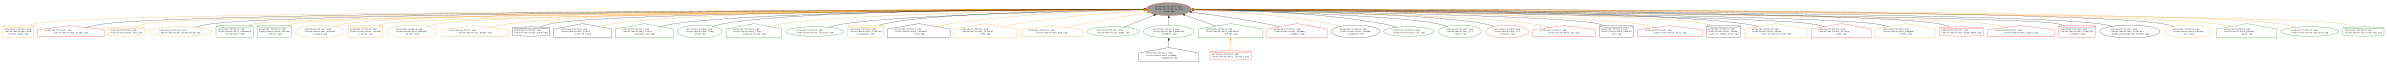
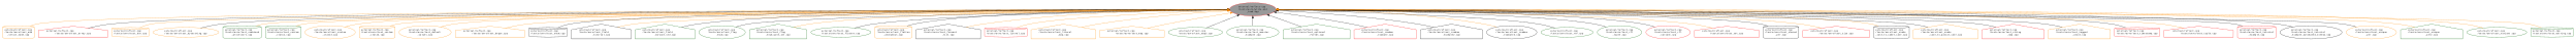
  digraph {
    fontname="Liberation Mono"
    node [color=darkgreen fillcolor=white fontname="Liberation Mono" fontsize=10 shape=house style=filled]
    edge [color=black dir=back fontname="Liberation Mono" fontsize=10 labelfontname=Helvetica labelfontsize=10 style=solid]
    n1 [color=red fillcolor=grey60 fontcolor=black height=0.2 label="external/reflect-cpp\l/tests/avro/write_and\l_read.hpp" shape=ellipse width=0.4]
    n2 [color=darkorange height=0.2 label="external/reflect-cpp\l/tests/avro/test_add\l_struct_name.cpp" shape=cylinder width=0.4]
    n3 [color=red height=0.2 label="external/reflect-cpp\l/tests/avro/test_array.cpp" width=0.4]
    n4 [color=darkorange height=0.2 label="external/reflect-cpp\l/tests/avro/test_box.cpp" shape=cylinder width=0.4]
    n5 [color=darkorange height=0.2 label="external/reflect-cpp\l/tests/avro/test_bytestring.cpp" shape=ellipse width=0.4]
    n6 [height=0.2 label="external/reflect-cpp\l/tests/avro/test_combined\l_processors.cpp" shape=cylinder width=0.4]
    n7 [height=0.2 label="external/reflect-cpp\l/tests/avro/test_custom\l_class1.cpp" shape=cylinder width=0.4]
    n8 [color=darkorange height=0.2 label="external/reflect-cpp\l/tests/avro/test_custom\l_class3.cpp" shape=ellipse width=0.4]
    n9 [color=darkorange height=0.2 label="external/reflect-cpp\l/tests/avro/test_custom\l_class4.cpp" shape=cylinder width=0.4]
    n10 [color=darkorange height=0.2 label="external/reflect-cpp\l/tests/avro/test_default\l_values.cpp" shape=ellipse width=0.4]
    n11 [color=darkorange height=0.2 label="external/reflect-cpp\l/tests/avro/test_deque.cpp" width=0.4]
    n12 [color=black height=0.2 label="external/reflect-cpp\l/tests/avro/test_enum.cpp" shape=cylinder width=0.4]
    n13 [color=black height=0.2 label="external/reflect-cpp\l/tests/avro/test_field\l_tutorial.cpp" width=0.4]
    n14 [height=0.2 label="external/reflect-cpp\l/tests/avro/test_field\l_variant_std.cpp" width=0.4]
    n15 [height=0.2 label="external/reflect-cpp\l/tests/avro/test_flag\l_enum.cpp" shape=ellipse width=0.4]
    n16 [height=0.2 label="external/reflect-cpp\l/tests/avro/test_flag\l_enum_with_int.cpp" width=0.4]
    n17 [height=0.2 label="external/reflect-cpp\l/tests/avro/test_flatten.cpp" shape=ellipse width=0.4]
    n18 [color=darkorange height=0.2 label="external/reflect-cpp\l/tests/avro/test_flatten\l_anonymous.cpp" shape=cylinder width=0.4]
    n19 [color=black height=0.2 label="external/reflect-cpp\l/tests/avro/test_forward\l_list.cpp" width=0.4]
    n20 [color=red height=0.2 label="external/reflect-cpp\l/tests/avro/test_literal.cpp" shape=cylinder width=0.4]
    n21 [color=darkorange height=0.2 label="external/reflect-cpp\l/tests/avro/test_literal\l_map.cpp" width=0.4]
    n22 [color=darkorange height=0.2 label="external/reflect-cpp\l/tests/avro/test_map.cpp" width=0.4]
    n23 [height=0.2 label="external/reflect-cpp\l/tests/avro/test_map2.cpp" shape=ellipse width=0.4]
    n24 [height=0.2 label="external/reflect-cpp\l/tests/avro/test_monster\l_example.cpp" shape=ellipse width=0.4]
    n25 [height=0.2 label="external/reflect-cpp\l/tests/avro/test_optional\l_fields.cpp" width=0.4]
    n26 [color=red height=0.2 label="external/reflect-cpp\l/tests/avro/test_readme\l_example.cpp" width=0.4]
    n27 [color=black height=0.2 label="external/reflect-cpp\l/tests/avro/test_readme\l_example2.cpp" width=0.4]
    n28 [color=black height=0.2 label="external/reflect-cpp\l/tests/avro/test_readme\l_example3.cpp" shape=ellipse width=0.4]
    n29 [height=0.2 label="external/reflect-cpp\l/tests/avro/test_ref.cpp" shape=ellipse width=0.4]
    n30 [height=0.2 label="external/reflect-cpp\l/tests/avro/test_rfl\l_tuple.cpp" shape=ellipse width=0.4]
    n31 [color=red height=0.2 label="external/reflect-cpp\l/tests/avro/test_rfl\l_variant.cpp" shape=ellipse width=0.4]
    n32 [color=red height=0.2 label="external/reflect-cpp\l/tests/avro/test_set.cpp" width=0.4]
    n33 [color=black height=0.2 label="external/reflect-cpp\l/tests/avro/test_shared\l_ptr.cpp" shape=cylinder width=0.4]
    n34 [color=red height=0.2 label="external/reflect-cpp\l/tests/avro/test_size.cpp" width=0.4]
    n35 [color=black height=0.2 label="external/reflect-cpp\l/tests/avro/test_snake\l_case_to_camel_case.cpp" shape=cylinder width=0.4]
    n36 [color=darkorange height=0.2 label="external/reflect-cpp\l/tests/avro/test_snake\l_case_to_pascal_case.cpp" width=0.4]
    n37 [color=red height=0.2 label="external/reflect-cpp\l/tests/avro/test_string\l_map.cpp" width=0.4]
    n38 [color=darkorange height=0.2 label="external/reflect-cpp\l/tests/avro/test_tagged\l_union.cpp" width=0.4]
    n39 [color=red height=0.2 label="external/reflect-cpp\l/tests/avro/test_timestamp.cpp" shape=cylinder width=0.4]
    n40 [color=red height=0.2 label="external/reflect-cpp\l/tests/avro/test_tuple.cpp" width=0.4]
    n41 [color=red height=0.2 label="external/reflect-cpp\l/tests/avro/test_tutorial\l_example.cpp" shape=cylinder width=0.4]
    n42 [color=black height=0.2 label="external/reflect-cpp\l/tests/avro/test_tutorial\l_example_automated_schema.cpp" shape=ellipse width=0.4]
    n43 [color=darkorange height=0.2 label="external/reflect-cpp\l/tests/avro/test_unique\l_ptr.cpp" shape=ellipse width=0.4]
    n44 [height=0.2 label="external/reflect-cpp\l/tests/avro/test_unique\l_ptr2.cpp" width=0.4]
    n45 [height=0.2 label="external/reflect-cpp\l/tests/avro/test_variant.cpp" shape=ellipse width=0.4]
    n46 [height=0.2 label="external/reflect-cpp\l/tests/avro/test_wstring.cpp" shape=cylinder width=0.4]
    n1 -> n2 [color=darkorange]
    n1 -> n3
    n1 -> n4 [color=darkorange]
    n1 -> n5
    n1 -> n6 [color=darkorange]
    n1 -> n7 [color=darkorange]
    n1 -> n8 [color=darkorange]
    n1 -> n9 [color=darkorange]
    n1 -> n10 [color=darkorange]
    n1 -> n11 [color=darkorange]
    n1 -> n12
    n1 -> n13 [color=darkorange]
    n1 -> n14
    n1 -> n15
    n1 -> n16 [color=darkorange]
    n1 -> n17
    n1 -> n18
    n1 -> n19 [color=darkorange]
-   n25 -> n20 [color=darkorange]
+   n1 -> n20 [color=darkorange]
    n1 -> n21 [color=darkorange]
    n1 -> n22 [color=darkorange]
    n1 -> n23
    n1 -> n24
    n1 -> n25
    n1 -> n26
-   n24 -> n27
+   n1 -> n27
    n1 -> n28 [color=darkorange]
    n1 -> n29
    n1 -> n30
    n1 -> n31
    n1 -> n32 [color=darkorange]
    n1 -> n33
    n1 -> n34 [color=darkorange]
    n1 -> n35 [color=darkorange]
    n1 -> n36
    n1 -> n37
    n1 -> n38
    n1 -> n39
    n1 -> n40 [color=darkorange]
    n1 -> n41
    n1 -> n42
    n1 -> n43
    n1 -> n44 [color=darkorange]
    n1 -> n45 [color=darkorange]
    n1 -> n46 [color=darkorange]
  }
